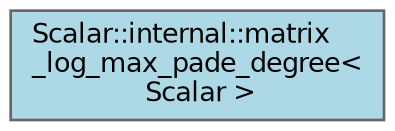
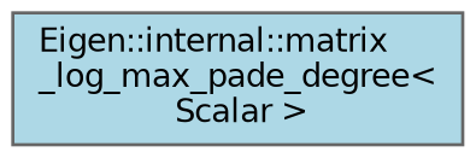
  digraph {
    rankdir=TB
    fontname="DejaVu Sans"
-   n1 [color=grey40 fillcolor=lightblue fontname="DejaVu Sans" fontsize=10 height=0.2 label="Scalar::internal::matrix\l_log_max_pade_degree\<\l Scalar \>" shape=box style=filled width=0.4]
+   n1 [color=grey40 fillcolor=lightblue fontname="DejaVu Sans" fontsize=10 height=0.2 label="Eigen::internal::matrix\l_log_max_pade_degree\<\l Scalar \>" shape=box style=filled width=0.4]
  }
